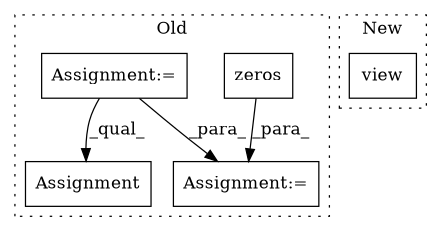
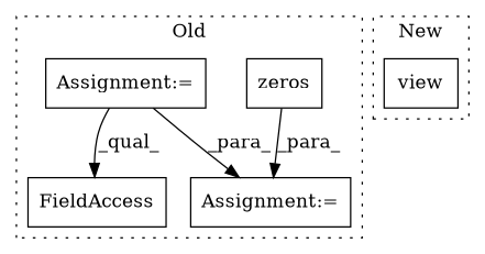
  digraph {
    node [a=32 l=1 shape=box]
    n1 [l="6,1" label=zeros s="8105,8162"]
    n2 [a=7 label="Assignment:=" s=8098]
    n3 [a=7 label="Assignment:=" s=7939]
-   n4 [a=22 l=8 label=Assignment s=8154]
+   n4 [a=22 l=8 label=FieldAccess s=8154]
    n5 [l="5,1" label=view s="7882,7892"]
    subgraph cluster_1 {
      label=Old
      style=dotted
      n1
      n2
      n3
      n4
    }
    subgraph cluster_2 {
      label=New
      style=dotted
      n5
    }
    n1 -> n2 [label=_para_]
    n3 -> n2 [label=_para_]
    n3 -> n4 [label=_qual_]
  }
